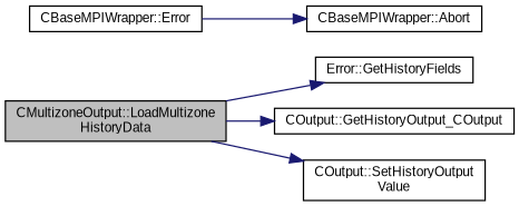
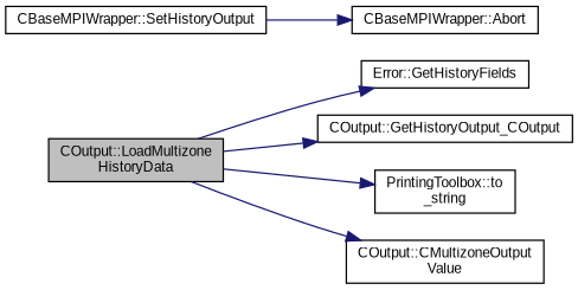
  digraph {
    fontname="Liberation Sans"
    rankdir=LR
    node [color=black fillcolor=white fontname="Liberation Sans" fontsize=10 shape=record style=filled]
    edge [color=midnightblue fontname="Liberation Sans" fontsize=10 labelfontname=Helvetica labelfontsize=10 style=solid]
-   n1 [fillcolor=grey75 fontcolor=black height=0.2 label="CMultizoneOutput::LoadMultizone\lHistoryData" width=0.4]
+   n1 [fillcolor=grey75 fontcolor=black height=0.2 label="COutput::LoadMultizone\lHistoryData" width=0.4]
    n2 [height=0.2 label="Error::GetHistoryFields" width=0.4]
    n3 [height=0.2 label="COutput::GetHistoryOutput_COutput" width=0.4]
-   n5 [height=0.2 label="COutput::SetHistoryOutput\lValue" width=0.4]
-   n6 [height=0.2 label="CBaseMPIWrapper::Error" width=0.4]
+   n4 [height=0.2 label="PrintingToolbox::to\l_string" width=0.4]
+   n5 [height=0.2 label="COutput::CMultizoneOutput\lValue" width=0.4]
+   n6 [height=0.2 label="CBaseMPIWrapper::SetHistoryOutput" width=0.4]
    n7 [height=0.2 label="CBaseMPIWrapper::Abort" width=0.4]
    n1 -> n2
    n1 -> n3
+   n1 -> n4
    n1 -> n5
    n6 -> n7
  }
